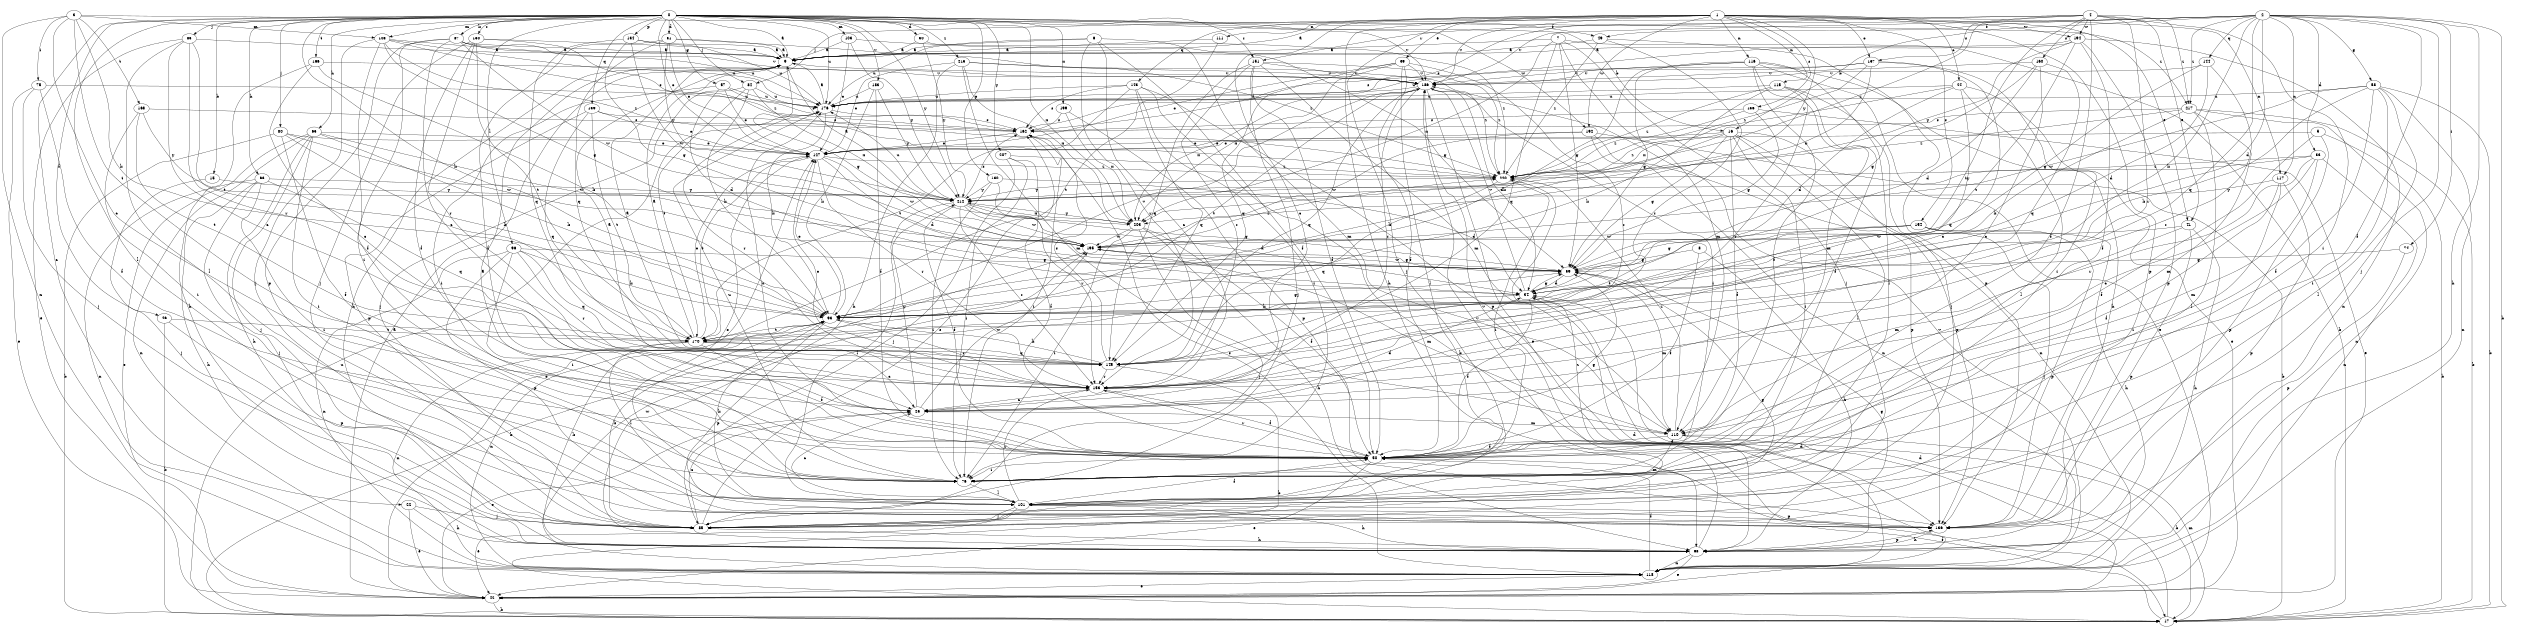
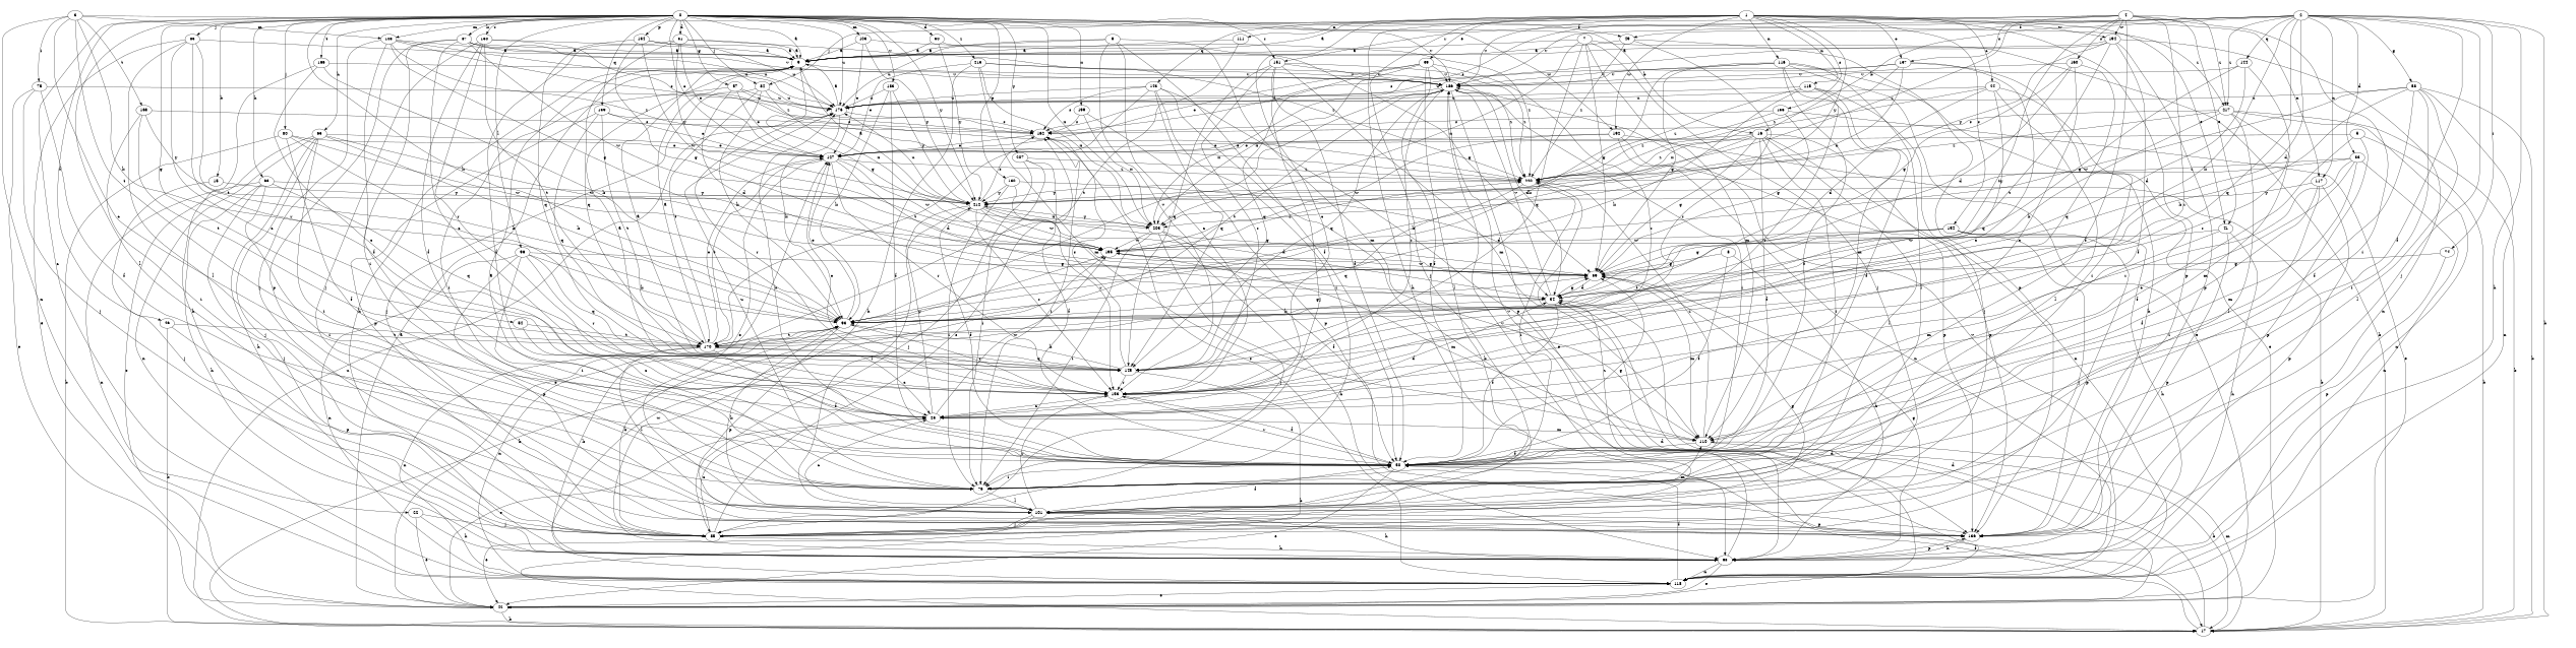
  strict digraph {
    0
    9
    15
    16
    22
    30
    31
    46
    49
+   54
    57
    63
    65
    80
    83
    84
    87
    93
    96
    101
    103
    108
    127
    130
    134
    139
    150
    151
    166
    n30 [label=176]
    183
    186
    192
    199
    203
    207
    212
    215
    68
    59
    85
    136
    50
    118
    76
    220
    42
    145
    17
    170
    153
    25
    34
    162
    195
    110
    1
    24
    39
    41
    111
    115
    116
    117
    143
    154
    156
    157
    194
    2
    33
    58
    74
    144
    217
    3
    75
    168
    4
    160
    5
    6
    7
    8
    0 -> 9 [label=a]
    0 -> 15 [label=b]
    0 -> 16 [label=b]
    0 -> 22 [label=c]
    0 -> 30 [label=d]
    0 -> 31 [label=d]
    0 -> 46 [label=f]
    0 -> 49 [label=f]
+   0 -> 54 [label=g]
    0 -> 57 [label=g]
    0 -> 63 [label=h]
    0 -> 65 [label=h]
    0 -> 80 [label=j]
    0 -> 83 [label=j]
    0 -> 84 [label=j]
    0 -> 87 [label=k]
    0 -> 93 [label=k]
    0 -> 96 [label=l]
    0 -> 101 [label=l]
    0 -> 103 [label=m]
    0 -> 108 [label=m]
    0 -> 127 [label=o]
    0 -> 130 [label=p]
    0 -> 134 [label=p]
    0 -> 139 [label=q]
    0 -> 150 [label=r]
    0 -> 151 [label=r]
    0 -> 166 [label=t]
    0 -> n30 [label=u]
    0 -> 183 [label=v]
    0 -> 186 [label=v]
    0 -> 192 [label=w]
    0 -> 199 [label=x]
    0 -> 203 [label=x]
    0 -> 207 [label=y]
    0 -> 212 [label=y]
    0 -> 215 [label=z]
    9 -> 186 [label=v]
    9 -> 68 [label=h]
    9 -> 59 [label=g]
    15 -> 212 [label=y]
    15 -> 85 [label=j]
    16 -> 93 [label=k]
    16 -> 101 [label=l]
    16 -> 127 [label=o]
    16 -> 59 [label=g]
    16 -> 136 [label=p]
    16 -> 50 [label=f]
    16 -> 118 [label=n]
    16 -> 76 [label=i]
    16 -> 220 [label=z]
    22 -> 68 [label=h]
    22 -> 85 [label=j]
    22 -> 42 [label=e]
    30 -> 9 [label=a]
    30 -> 212 [label=y]
    30 -> 59 [label=g]
    31 -> 9 [label=a]
    31 -> 127 [label=o]
    31 -> 212 [label=y]
    31 -> 50 [label=f]
    31 -> 220 [label=z]
    31 -> 145 [label=q]
    46 -> 136 [label=p]
    46 -> 17 [label=b]
    46 -> 170 [label=t]
    49 -> 9 [label=a]
    49 -> 136 [label=p]
    49 -> 220 [label=z]
    49 -> 153 [label=r]
+   54 -> 170 [label=t]
+   54 -> 25 [label=c]
    57 -> 127 [label=o]
    57 -> n30 [label=u]
    57 -> 76 [label=i]
    57 -> 34 [label=d]
    57 -> 162 [label=s]
    63 -> 212 [label=y]
    63 -> 68 [label=h]
    63 -> 85 [label=j]
    63 -> 118 [label=n]
    63 -> 76 [label=i]
    63 -> 145 [label=q]
    65 -> 93 [label=k]
    65 -> 127 [label=o]
    65 -> 68 [label=h]
    65 -> 85 [label=j]
    65 -> 118 [label=n]
    65 -> 76 [label=i]
    65 -> 42 [label=e]
    65 -> 195 [label=w]
    80 -> 93 [label=k]
    80 -> 127 [label=o]
    80 -> 50 [label=f]
    80 -> 17 [label=b]
    80 -> 195 [label=w]
    83 -> 9 [label=a]
    83 -> 101 [label=l]
    83 -> 42 [label=e]
    83 -> 170 [label=t]
    83 -> 153 [label=r]
    83 -> 25 [label=c]
    84 -> 93 [label=k]
    84 -> n30 [label=u]
    84 -> 203 [label=x]
    84 -> 85 [label=j]
    84 -> 170 [label=t]
    87 -> 9 [label=a]
    87 -> n30 [label=u]
    87 -> 186 [label=v]
    87 -> 136 [label=p]
    87 -> 76 [label=i]
    87 -> 25 [label=c]
    87 -> 195 [label=w]
    93 -> 127 [label=o]
    93 -> 186 [label=v]
    93 -> 59 [label=g]
    93 -> 136 [label=p]
    93 -> 118 [label=n]
    93 -> 170 [label=t]
    93 -> 153 [label=r]
    96 -> 93 [label=k]
    96 -> 59 [label=g]
    96 -> 136 [label=p]
    96 -> 118 [label=n]
    96 -> 76 [label=i]
    96 -> 145 [label=q]
    96 -> 153 [label=r]
    101 -> 93 [label=k]
    101 -> 127 [label=o]
    101 -> 68 [label=h]
    101 -> 85 [label=j]
    101 -> 136 [label=p]
    101 -> 50 [label=f]
    101 -> 42 [label=e]
    101 -> 153 [label=r]
    101 -> 25 [label=c]
    101 -> 110 [label=m]
    103 -> 9 [label=a]
    103 -> 127 [label=o]
    103 -> 212 [label=y]
    103 -> 220 [label=z]
    108 -> 9 [label=a]
    108 -> n30 [label=u]
    108 -> 59 [label=g]
    108 -> 85 [label=j]
    108 -> 50 [label=f]
    108 -> 220 [label=z]
    108 -> 162 [label=s]
    127 -> 220 [label=z]
    127 -> 170 [label=t]
    127 -> 153 [label=r]
    127 -> 34 [label=d]
    127 -> 195 [label=w]
    130 -> 212 [label=y]
    130 -> 76 [label=i]
    130 -> 153 [label=r]
    130 -> 34 [label=d]
    134 -> 9 [label=a]
    134 -> n30 [label=u]
    134 -> 59 [label=g]
    134 -> 145 [label=q]
    134 -> 195 [label=w]
    139 -> 127 [label=o]
    139 -> 136 [label=p]
    139 -> 145 [label=q]
    139 -> 170 [label=t]
    139 -> 162 [label=s]
    150 -> 9 [label=a]
    150 -> 85 [label=j]
    150 -> 50 [label=f]
    150 -> 220 [label=z]
    150 -> 170 [label=t]
    150 -> 153 [label=r]
    151 -> 186 [label=v]
    151 -> 85 [label=j]
    151 -> 50 [label=f]
    151 -> 220 [label=z]
    151 -> 145 [label=q]
    151 -> 153 [label=r]
    151 -> 110 [label=m]
    166 -> 93 [label=k]
    166 -> 186 [label=v]
    166 -> 68 [label=h]
    166 -> 25 [label=c]
    n30 -> 9 [label=a]
    n30 -> 93 [label=k]
    n30 -> 153 [label=r]
    n30 -> 162 [label=s]
    183 -> 93 [label=k]
    183 -> n30 [label=u]
    183 -> 212 [label=y]
    183 -> 50 [label=f]
    186 -> n30 [label=u]
    186 -> 203 [label=x]
    186 -> 76 [label=i]
    186 -> 42 [label=e]
    186 -> 145 [label=q]
    186 -> 170 [label=t]
    186 -> 153 [label=r]
    186 -> 34 [label=d]
    192 -> 127 [label=o]
    192 -> 136 [label=p]
    192 -> 118 [label=n]
    192 -> 17 [label=b]
    192 -> 195 [label=w]
    199 -> 203 [label=x]
    199 -> 136 [label=p]
    199 -> 162 [label=s]
    203 -> 212 [label=y]
    203 -> 68 [label=h]
    203 -> 85 [label=j]
    203 -> 50 [label=f]
    203 -> 76 [label=i]
    203 -> 195 [label=w]
    207 -> 85 [label=j]
    207 -> 50 [label=f]
    207 -> 76 [label=i]
    207 -> 220 [label=z]
    212 -> 9 [label=a]
    212 -> 101 [label=l]
    212 -> n30 [label=u]
    212 -> 203 [label=x]
    212 -> 59 [label=g]
    212 -> 50 [label=f]
    212 -> 153 [label=r]
    212 -> 34 [label=d]
    212 -> 162 [label=s]
    212 -> 195 [label=w]
    215 -> 127 [label=o]
    215 -> 186 [label=v]
    215 -> 203 [label=x]
    215 -> 68 [label=h]
    215 -> 220 [label=z]
    215 -> 110 [label=m]
    68 -> 93 [label=k]
    68 -> 186 [label=v]
    68 -> 59 [label=g]
    68 -> 136 [label=p]
    68 -> 118 [label=n]
    68 -> 220 [label=z]
    68 -> 42 [label=e]
    59 -> 34 [label=d]
    59 -> 195 [label=w]
    59 -> 110 [label=m]
    85 -> 93 [label=k]
    85 -> 186 [label=v]
    85 -> 68 [label=h]
    85 -> 59 [label=g]
    85 -> 25 [label=c]
    85 -> 162 [label=s]
    136 -> 68 [label=h]
    50 -> n30 [label=u]
    50 -> 59 [label=g]
    50 -> 76 [label=i]
    50 -> 42 [label=e]
    50 -> 153 [label=r]
    118 -> 186 [label=v]
    118 -> 50 [label=f]
    118 -> 42 [label=e]
    118 -> 34 [label=d]
    118 -> 162 [label=s]
    118 -> 195 [label=w]
    76 -> 9 [label=a]
    76 -> 101 [label=l]
    76 -> n30 [label=u]
    220 -> 212 [label=y]
    220 -> 76 [label=i]
    220 -> 145 [label=q]
    42 -> 9 [label=a]
    42 -> 127 [label=o]
    42 -> 17 [label=b]
    42 -> 34 [label=d]
    145 -> 9 [label=a]
    145 -> 93 [label=k]
    145 -> 17 [label=b]
    145 -> 153 [label=r]
    145 -> 162 [label=s]
    17 -> n30 [label=u]
    17 -> 50 [label=f]
    17 -> 34 [label=d]
    17 -> 110 [label=m]
    170 -> 9 [label=a]
    170 -> 101 [label=l]
    170 -> 127 [label=o]
    170 -> 50 [label=f]
    170 -> 118 [label=n]
    170 -> 145 [label=q]
    170 -> 25 [label=c]
    153 -> 9 [label=a]
    153 -> 127 [label=o]
    153 -> 50 [label=f]
    153 -> 25 [label=c]
    25 -> 212 [label=y]
    25 -> 42 [label=e]
    25 -> 34 [label=d]
    25 -> 195 [label=w]
    25 -> 110 [label=m]
    34 -> 93 [label=k]
    34 -> 186 [label=v]
    34 -> 59 [label=g]
    34 -> 50 [label=f]
    162 -> 127 [label=o]
    162 -> 76 [label=i]
    195 -> 59 [label=g]
    195 -> 220 [label=z]
    195 -> 17 [label=b]
    195 -> 110 [label=m]
    110 -> 50 [label=f]
    110 -> 220 [label=z]
    110 -> 17 [label=b]
    1 -> 84 [label=j]
    1 -> 186 [label=v]
    1 -> 192 [label=w]
    1 -> 212 [label=y]
    1 -> 68 [label=h]
    1 -> 85 [label=j]
    1 -> 136 [label=p]
    1 -> 25 [label=c]
    1 -> 24 [label=c]
    1 -> 39 [label=e]
    1 -> 41 [label=e]
    1 -> 111 [label=n]
    1 -> 115 [label=n]
    1 -> 116 [label=n]
    1 -> 117 [label=n]
    1 -> 143 [label=q]
    1 -> 154 [label=s]
    1 -> 156 [label=s]
    1 -> 157 [label=o]
    1 -> 194 [label=w]
    24 -> 101 [label=l]
    24 -> n30 [label=u]
    24 -> 203 [label=x]
    24 -> 42 [label=e]
    24 -> 145 [label=q]
    24 -> 34 [label=d]
    39 -> 101 [label=l]
    39 -> 127 [label=o]
    39 -> 186 [label=v]
    39 -> 203 [label=x]
    39 -> 50 [label=f]
    39 -> 145 [label=q]
    39 -> 153 [label=r]
    41 -> 68 [label=h]
    41 -> 136 [label=p]
    41 -> 195 [label=w]
    41 -> 110 [label=m]
    111 -> 9 [label=a]
    111 -> 170 [label=t]
    115 -> 93 [label=k]
    115 -> n30 [label=u]
    115 -> 85 [label=j]
    115 -> 50 [label=f]
    115 -> 220 [label=z]
    115 -> 153 [label=r]
    116 -> 93 [label=k]
    116 -> 101 [label=l]
    116 -> 186 [label=v]
    116 -> 68 [label=h]
    116 -> 59 [label=g]
    116 -> 50 [label=f]
    116 -> 42 [label=e]
    116 -> 110 [label=m]
    117 -> 212 [label=y]
    117 -> 136 [label=p]
    117 -> 50 [label=f]
    117 -> 76 [label=i]
    143 -> n30 [label=u]
    143 -> 136 [label=p]
    143 -> 76 [label=i]
    143 -> 145 [label=q]
    143 -> 17 [label=b]
    143 -> 170 [label=t]
    143 -> 162 [label=s]
    154 -> 68 [label=h]
    154 -> 59 [label=g]
    154 -> 85 [label=j]
    154 -> 136 [label=p]
    154 -> 170 [label=t]
    154 -> 195 [label=w]
    156 -> 59 [label=g]
    156 -> 220 [label=z]
    156 -> 42 [label=e]
    156 -> 162 [label=s]
    157 -> n30 [label=u]
    157 -> 186 [label=v]
    157 -> 203 [label=x]
    157 -> 76 [label=i]
    157 -> 220 [label=z]
    157 -> 25 [label=c]
    194 -> 9 [label=a]
    194 -> 212 [label=y]
    194 -> 136 [label=p]
    194 -> 50 [label=f]
    194 -> 118 [label=n]
    194 -> 170 [label=t]
    194 -> 162 [label=s]
    2 -> 16 [label=b]
    2 -> 49 [label=f]
    2 -> 93 [label=k]
    2 -> 151 [label=r]
    2 -> 186 [label=v]
    2 -> 68 [label=h]
    2 -> 85 [label=j]
    2 -> 50 [label=f]
    2 -> 145 [label=q]
    2 -> 17 [label=b]
    2 -> 34 [label=d]
    2 -> 117 [label=n]
    2 -> 33 [label=d]
    2 -> 58 [label=g]
    2 -> 74 [label=i]
    2 -> 144 [label=q]
    2 -> 217 [label=z]
    33 -> 212 [label=y]
    33 -> 118 [label=n]
    33 -> 220 [label=z]
    33 -> 153 [label=r]
    33 -> 25 [label=c]
    33 -> 110 [label=m]
    58 -> 93 [label=k]
    58 -> 101 [label=l]
    58 -> n30 [label=u]
    58 -> 50 [label=f]
    58 -> 118 [label=n]
    58 -> 76 [label=i]
    58 -> 17 [label=b]
    58 -> 195 [label=w]
    74 -> 59 [label=g]
    74 -> 136 [label=p]
    144 -> 186 [label=v]
    144 -> 59 [label=g]
    144 -> 153 [label=r]
    144 -> 34 [label=d]
    217 -> 93 [label=k]
    217 -> 101 [label=l]
    217 -> 118 [label=n]
    217 -> 220 [label=z]
    217 -> 17 [label=b]
    217 -> 162 [label=s]
    217 -> 110 [label=m]
    3 -> 93 [label=k]
    3 -> 108 [label=m]
    3 -> 118 [label=n]
    3 -> 170 [label=t]
    3 -> 25 [label=c]
    3 -> 217 [label=z]
    3 -> 75 [label=i]
    3 -> 168 [label=t]
    75 -> n30 [label=u]
    75 -> 85 [label=j]
    75 -> 50 [label=f]
    75 -> 42 [label=e]
    168 -> 212 [label=y]
    168 -> 76 [label=i]
    168 -> 170 [label=t]
    168 -> 162 [label=s]
    4 -> 9 [label=a]
    4 -> 50 [label=f]
    4 -> 76 [label=i]
    4 -> 220 [label=z]
    4 -> 170 [label=t]
    4 -> 153 [label=r]
    4 -> 162 [label=s]
    4 -> 41 [label=e]
    4 -> 157 [label=s]
    4 -> 194 [label=w]
    4 -> 217 [label=z]
    4 -> 160 [label=s]
    160 -> 186 [label=v]
    160 -> 59 [label=g]
    160 -> 145 [label=q]
    160 -> 25 [label=c]
    160 -> 34 [label=d]
    5 -> 127 [label=o]
    5 -> 136 [label=p]
    5 -> 50 [label=f]
    5 -> 17 [label=b]
    6 -> 9 [label=a]
    6 -> n30 [label=u]
    6 -> 50 [label=f]
    6 -> 153 [label=r]
    6 -> 25 [label=c]
    6 -> 110 [label=m]
    7 -> 9 [label=a]
    7 -> 203 [label=x]
    7 -> 59 [label=g]
    7 -> 85 [label=j]
    7 -> 145 [label=q]
    7 -> 17 [label=b]
    7 -> 110 [label=m]
    8 -> 68 [label=h]
    8 -> 59 [label=g]
    8 -> 50 [label=f]
  }
